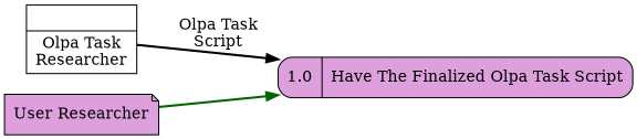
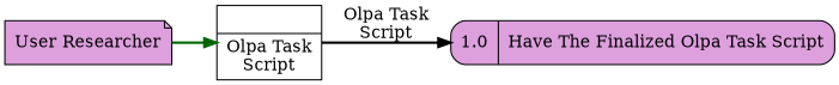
  digraph {
    rankdir=LR
    node [fillcolor=plum style=filled]
    edge [style=bold]
-   n1 [fillcolor=white label="<f0>  |<f1> Olpa Task\nResearcher " shape=record]
+   n1 [fillcolor=white label="<f0>  |<f1> Olpa Task\nScript " shape=record]
    n2 [label="{<f0> 1.0|<f1> Have The Finalized Olpa Task Script }" shape=Mrecord]
    n3 [label="User Researcher" shape=note]
    n1 -> n2 [color=black label="Olpa Task\nScript"]
-   n3 -> n2 [color=darkgreen]
+   n3 -> n1 [color=darkgreen]
  }
